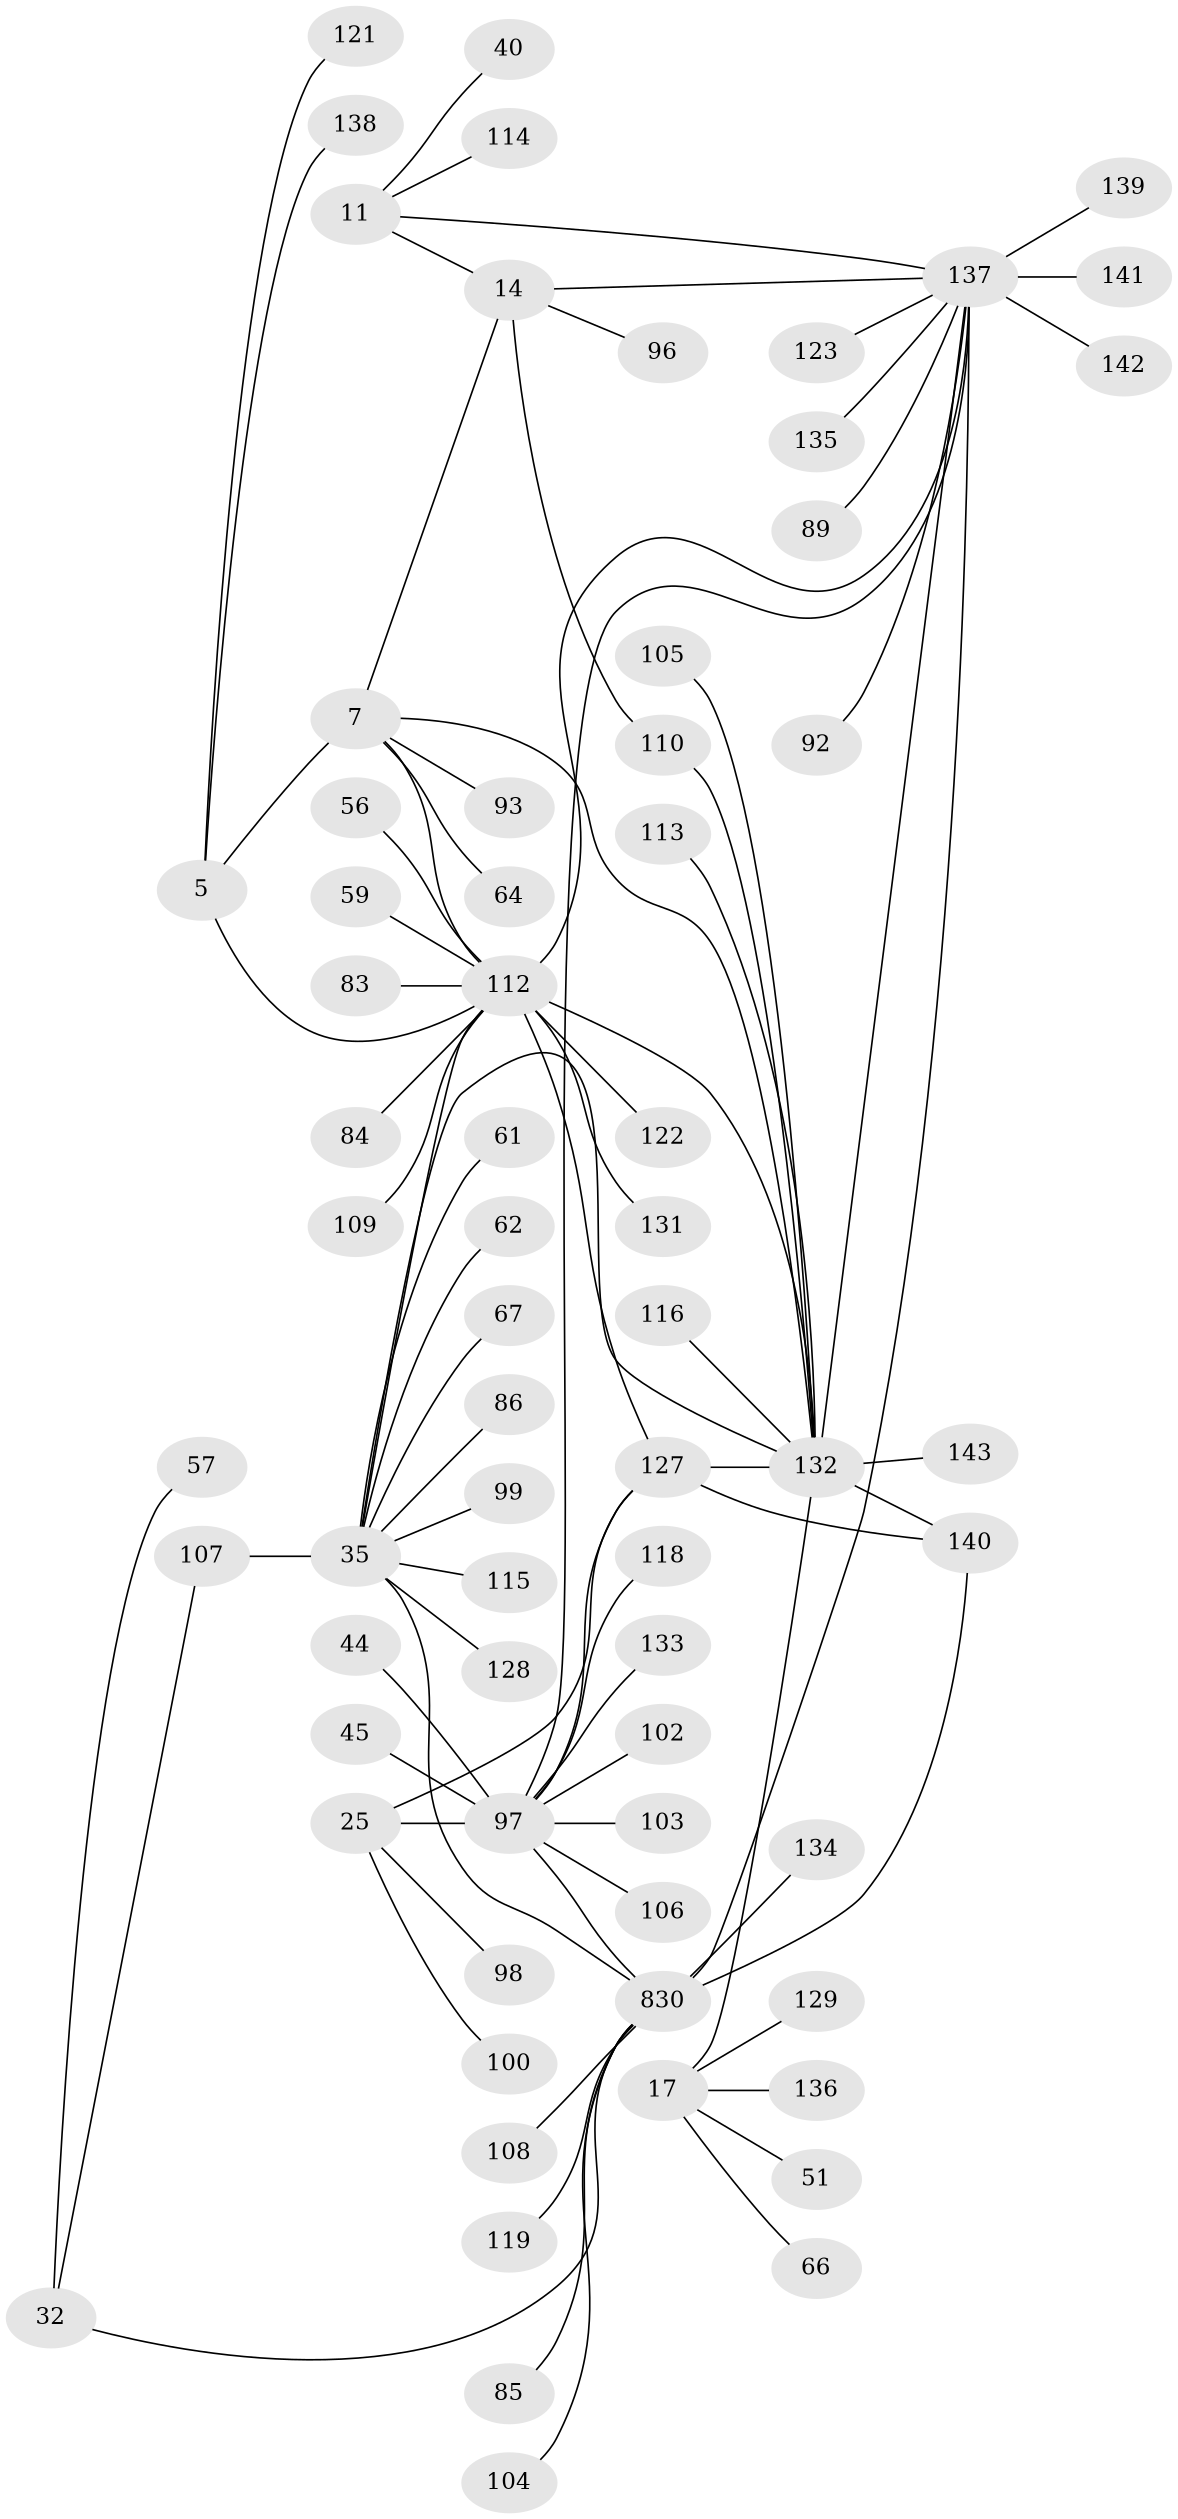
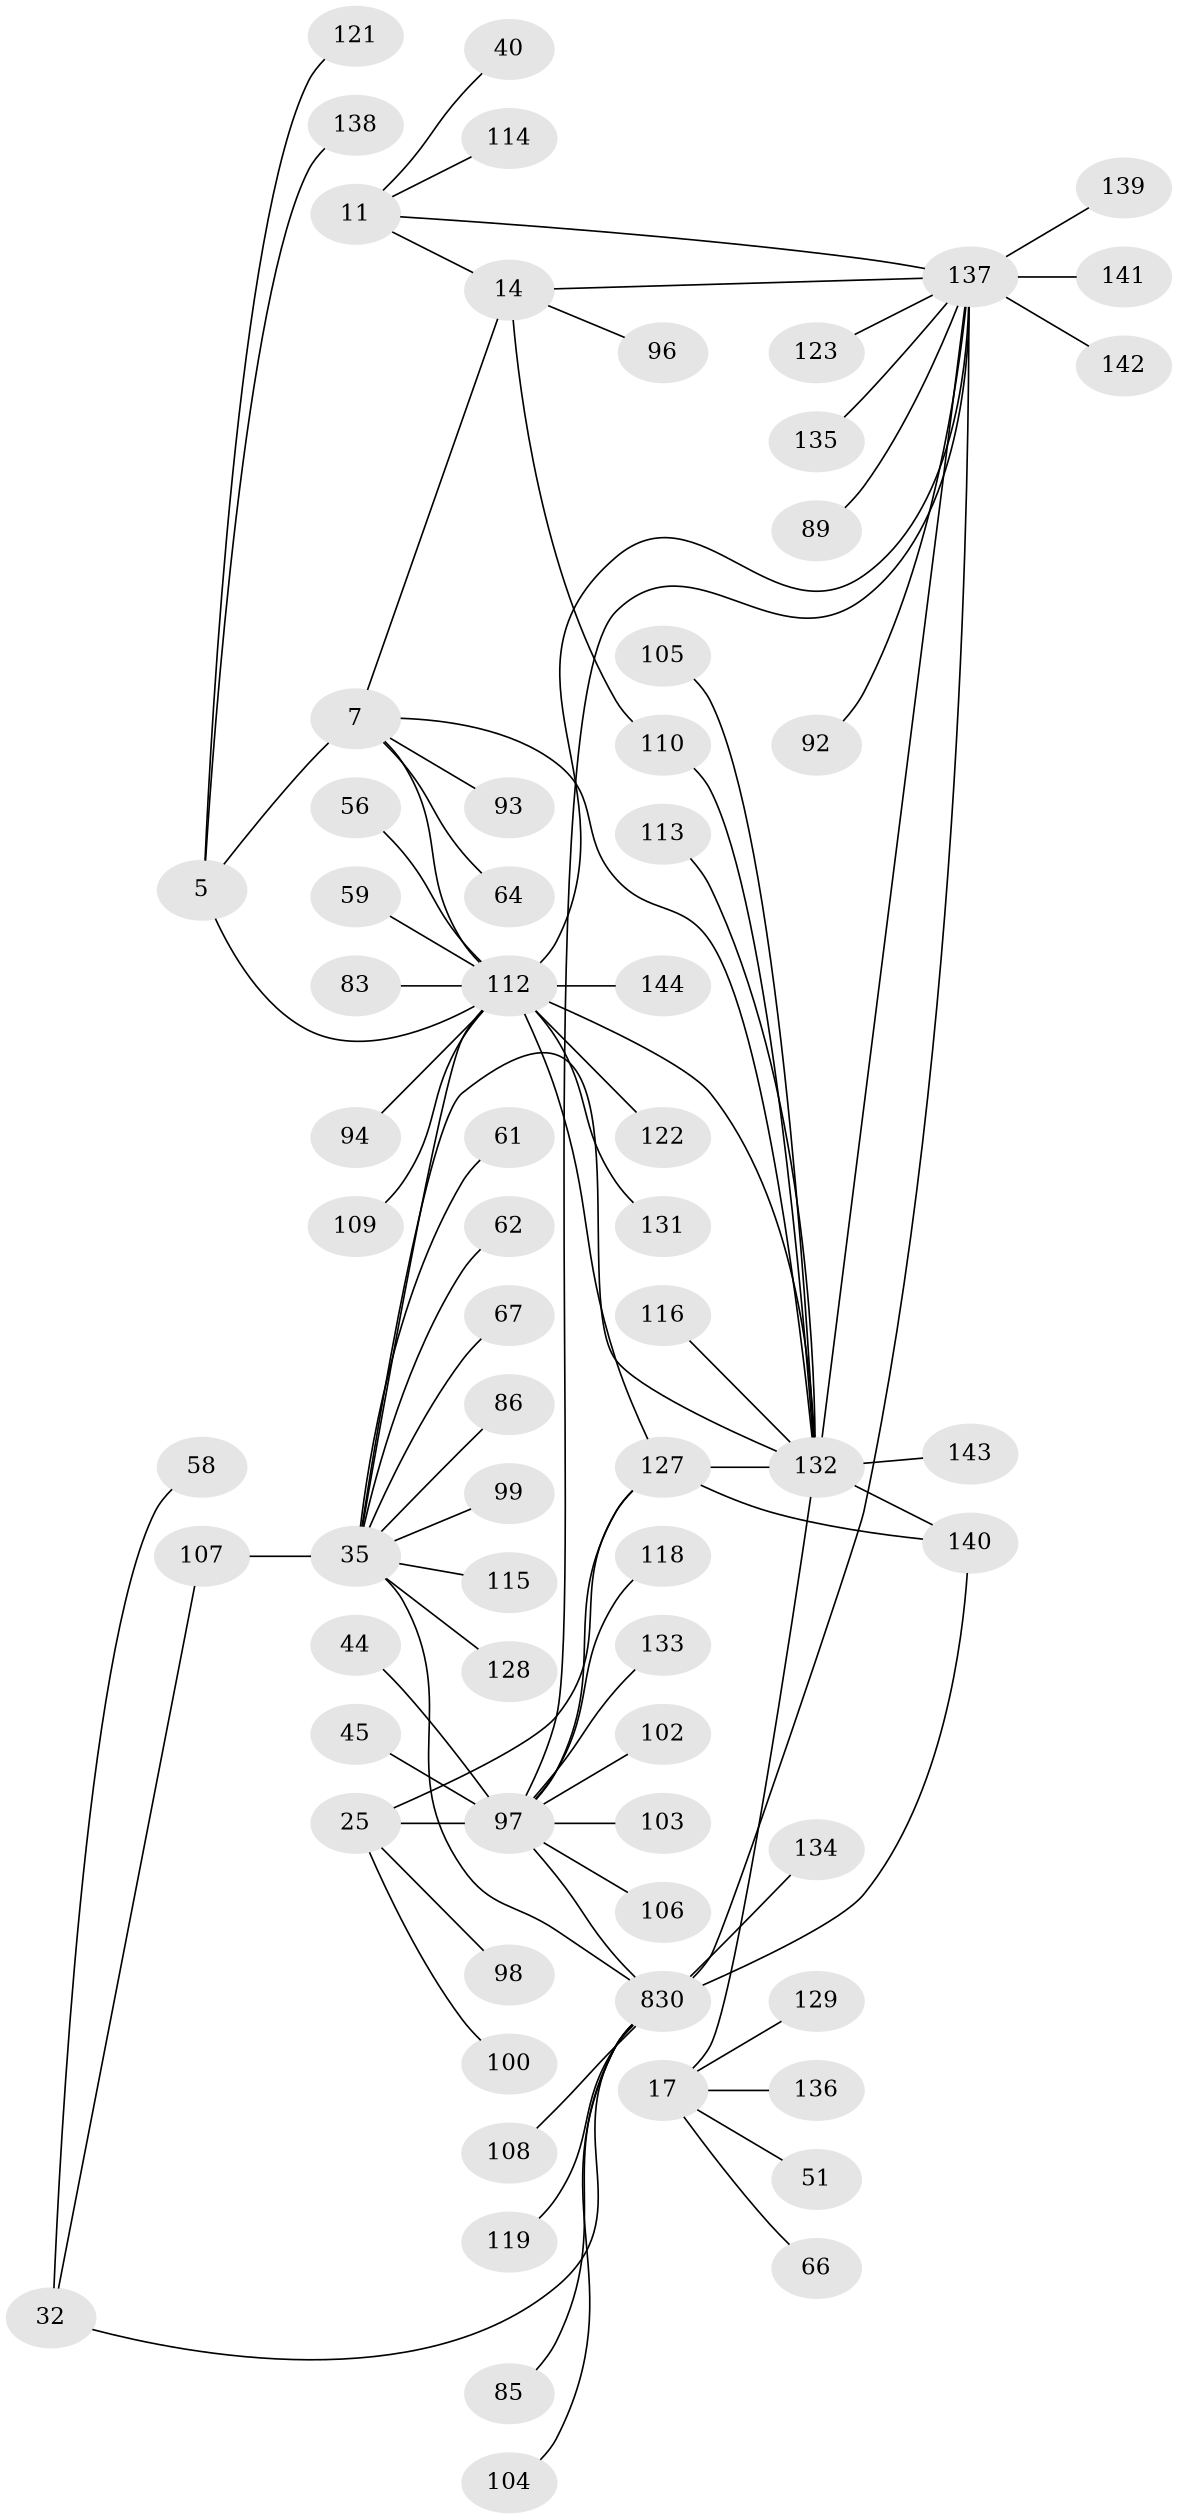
  graph {
    rankdir=LR
    node [color=gray90 style=filled]
    5 [super="+3"]
    7 [super="+6"]
    112 [super="+58+47+4+52"]
    121
    138 [super="+72"]
    14 [super="+9"]
    64
    93
    132 [super="+20+39+21+41+54+70+55+65+68+73+80+81+91+95"]
    137 [super="+13+48+53+60+63+69+78+79+84"]
    127 [super="+71+111"]
    122
    131 [super="+74"]
+   144 [super="+90"]
    96
    110
    140 [super="+76+126"]
    143
    11 [super="+8"]
    40
    114
    139
    141
    142
    17 [super="+15"]
    51
    66
    129
    136
    25 [super="+22"]
    97 [super="+28+43"]
    98
    100
    n34 [label=830 super="+50+82"]
    102
    103 [super="+77"]
    106
    118 [super="+75"]
    133 [super="+117"]
    32 [super="+29"]
-   57
+   57 [label=58]
    107 [super="+87"]
    35 [super="+30+31"]
    61
    62
    67
    86
    99
    115
    128
    134
    44
    45
    56
    59
    83
    85
    89
    92
-   94 [label=84]
+   94
    104
    105
    108 [super="+38"]
    109
    113
    116
    119
    123
    135
    5 -- 7 [weight=4]
    5 -- 112 [weight=6]
    5 -- 121
    5 -- 138
    7 -- 112 [weight=6]
    7 -- 14
    7 -- 64
    7 -- 93
    7 -- 132
    112 -- 132 [weight=2]
    112 -- 137
    112 -- 127
    112 -- 122
    112 -- 131
+   112 -- 144
    14 -- 137 [weight=6]
    14 -- 96
    14 -- 110
    132 -- 137
    132 -- 140
    132 -- 143
    137 -- 139
    137 -- 141
    137 -- 142
    127 -- 132
    127 -- 140 [weight=2]
    110 -- 132
    11 -- 14 [weight=4]
    11 -- 137 [weight=6]
    11 -- 40
    11 -- 114
    17 -- 132 [weight=10]
    17 -- 51
    17 -- 66
    17 -- 129
    17 -- 136
    25 -- 127 [weight=2]
    25 -- 97 [weight=8]
    25 -- 98
    25 -- 100
    97 -- 137
    97 -- 127 [weight=4]
    97 -- n34
    97 -- 102
    97 -- 103
    97 -- 106
    97 -- 118
    97 -- 133
    n34 -- 137 [weight=3]
    n34 -- 140
    n34 -- 134
    32 -- n34 [weight=4]
    32 -- 57
    32 -- 107
    107 -- 35 [weight=6]
    35 -- 112 [weight=2]
    35 -- 132
    35 -- n34 [weight=6]
    35 -- 61
    35 -- 62
    35 -- 67
    35 -- 86
    35 -- 99
    35 -- 115
    35 -- 128
    44 -- 97
    45 -- 97
    56 -- 112
    59 -- 112
    83 -- 112
    85 -- n34
    89 -- 137
    92 -- 137
    94 -- 112
    104 -- n34
    105 -- 132
    108 -- n34
    109 -- 112
    113 -- 132
    116 -- 132
    119 -- n34
    123 -- 137
    135 -- 137
  }
